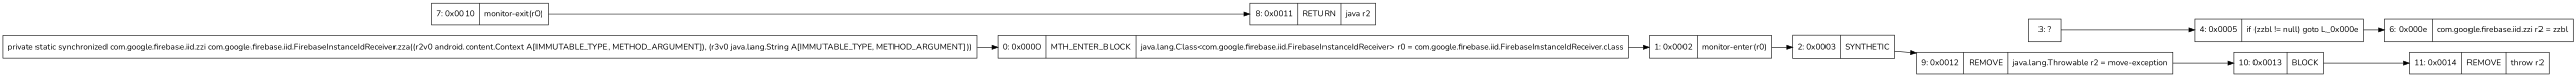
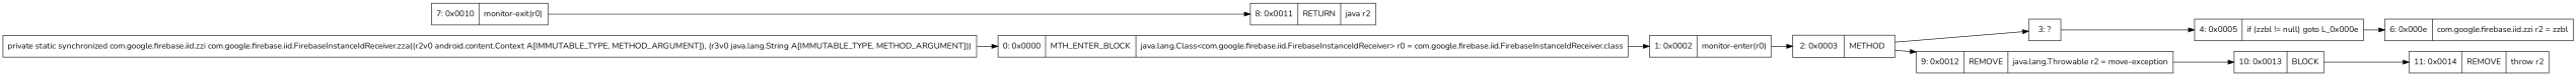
  digraph {
    fontname=Nunito
    rankdir=LR
    node [fontname=Nunito shape=record]
    edge [fontname=Nunito]
    n1 [label="{0\:\ 0x0000|MTH_ENTER_BLOCK\l|java.lang.Class\<com.google.firebase.iid.FirebaseInstanceIdReceiver\> r0 = com.google.firebase.iid.FirebaseInstanceIdReceiver.class\l}"]
    n2 [label="{1\:\ 0x0002|monitor\-enter(r0)\l}"]
-   n3 [label="{2\:\ 0x0003|SYNTHETIC\l}"]
+   n3 [label="{2\:\ 0x0003|METHOD\l}"]
    n4 [label="{3\:\ ?}"]
    n5 [label="{9\:\ 0x0012|REMOVE\l|java.lang.Throwable r2 = move\-exception\l}"]
    n6 [label="{4\:\ 0x0005|if (zzbl != null) goto L_0x000e\l}"]
    n7 [label="{10\:\ 0x0013|BLOCK\l}"]
    n8 [label="{6\:\ 0x000e|com.google.firebase.iid.zzi r2 = zzbl\l}"]
    n9 [label="{7\:\ 0x0010|monitor\-exit(r0)\l}"]
    n10 [label="{8\:\ 0x0011|RETURN\l|java r2\l}"]
    n11 [label="{11\:\ 0x0014|REMOVE\l|throw r2\l}"]
    n12 [label="{private static synchronized com.google.firebase.iid.zzi com.google.firebase.iid.FirebaseInstanceIdReceiver.zza((r2v0 android.content.Context A[IMMUTABLE_TYPE, METHOD_ARGUMENT]), (r3v0 java.lang.String A[IMMUTABLE_TYPE, METHOD_ARGUMENT])) }"]
    n1 -> n2
    n2 -> n3
+   n3 -> n4
    n3 -> n5
    n4 -> n6
    n5 -> n7
    n6 -> n8
    n7 -> n11
    n9 -> n10
    n12 -> n1
  }
